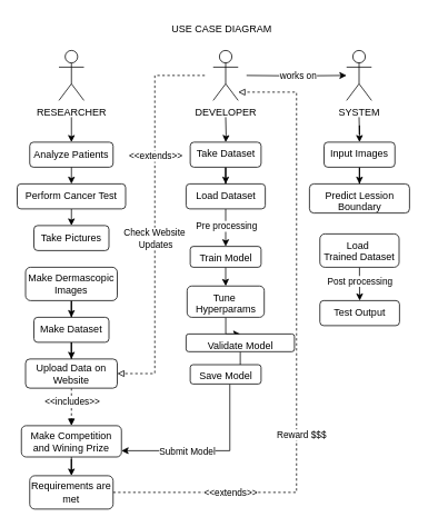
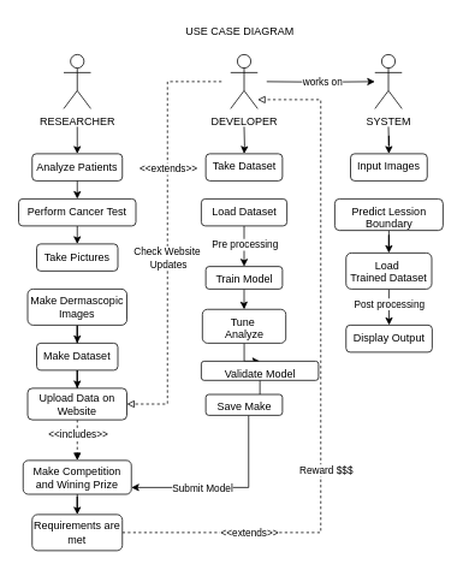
  <mxCell id="0" />
  <mxCell id="1" parent="0" />
  <mxCell id="2" value="" style="edgeStyle=orthogonalEdgeStyle;rounded=0;orthogonalLoop=1;jettySize=auto;html=1;entryX=0.5;entryY=0;entryDx=0;entryDy=0;" parent="1" target="18" edge="1"><mxGeometry relative="1" as="geometry"><mxPoint x="85" y="140" as="sourcePoint" /><mxPoint x="85" y="160" as="targetPoint" /></mxGeometry></mxCell>
  <mxCell id="3" value="RESEARCHER" style="shape=umlActor;verticalLabelPosition=bottom;verticalAlign=top;html=1;outlineConnect=0;" parent="1" vertex="1"><mxGeometry x="70" y="60" width="30" height="60" as="geometry" /></mxCell>
  <mxCell id="4" value="" style="edgeStyle=orthogonalEdgeStyle;rounded=0;orthogonalLoop=1;jettySize=auto;html=1;" parent="1" target="28" edge="1"><mxGeometry relative="1" as="geometry"><mxPoint x="270" y="140" as="sourcePoint" /></mxGeometry></mxCell>
  <mxCell id="5" value="" style="edgeStyle=orthogonalEdgeStyle;rounded=0;orthogonalLoop=1;jettySize=auto;html=1;entryX=1;entryY=0.5;entryDx=0;entryDy=0;dashed=1;endArrow=block;endFill=0;" parent="1" target="24" edge="1"><mxGeometry relative="1" as="geometry"><mxPoint x="245" y="90" as="sourcePoint" /><mxPoint x="185" y="440" as="targetPoint" /><Array as="points"><mxPoint x="185" y="90" /><mxPoint x="185" y="448" /></Array></mxGeometry></mxCell>
  <mxCell id="6" value="Check Website&amp;nbsp;&lt;div&gt;Updates&lt;/div&gt;" style="edgeLabel;html=1;align=center;verticalAlign=middle;resizable=0;points=[];" parent="5" vertex="1" connectable="0"><mxGeometry x="0.185" y="2" relative="1" as="geometry"><mxPoint x="-2" y="-19" as="offset" /></mxGeometry></mxCell>
  <mxCell id="7" value="&amp;lt;&amp;lt;extends&amp;gt;&amp;gt;" style="edgeLabel;html=1;align=center;verticalAlign=middle;resizable=0;points=[];" vertex="1" connectable="0" parent="5"><mxGeometry x="-0.325" y="1" relative="1" as="geometry"><mxPoint x="-1" as="offset" /></mxGeometry></mxCell>
  <mxCell id="8" value="" style="edgeStyle=orthogonalEdgeStyle;rounded=0;orthogonalLoop=1;jettySize=auto;html=1;" parent="1" target="12" edge="1"><mxGeometry relative="1" as="geometry"><mxPoint x="295" y="90" as="sourcePoint" /></mxGeometry></mxCell>
  <mxCell id="9" value="works on" style="edgeLabel;html=1;align=center;verticalAlign=middle;resizable=0;points=[];" parent="8" vertex="1" connectable="0"><mxGeometry x="-0.183" y="-1" relative="1" as="geometry"><mxPoint x="13" y="-1" as="offset" /></mxGeometry></mxCell>
  <mxCell id="10" value="DEVELOPER" style="shape=umlActor;verticalLabelPosition=bottom;verticalAlign=top;html=1;outlineConnect=0;" parent="1" vertex="1"><mxGeometry x="255" y="60" width="30" height="60" as="geometry" /></mxCell>
  <mxCell id="11" value="" style="edgeStyle=orthogonalEdgeStyle;rounded=0;orthogonalLoop=1;jettySize=auto;html=1;" parent="1" target="46" edge="1"><mxGeometry relative="1" as="geometry"><mxPoint x="430" y="140" as="sourcePoint" /></mxGeometry></mxCell>
  <mxCell id="12" value="SYSTEM" style="shape=umlActor;verticalLabelPosition=bottom;verticalAlign=top;html=1;outlineConnect=0;" parent="1" vertex="1"><mxGeometry x="415" y="60" width="30" height="60" as="geometry" /></mxCell>
  <mxCell id="13" value="Take Pictures" style="rounded=1;whiteSpace=wrap;html=1;" parent="1" vertex="1"><mxGeometry x="40" y="270" width="90" height="30" as="geometry" /></mxCell>
  <mxCell id="14" value="" style="edgeStyle=orthogonalEdgeStyle;rounded=0;orthogonalLoop=1;jettySize=auto;html=1;" parent="1" source="15" target="17" edge="1"><mxGeometry relative="1" as="geometry" /></mxCell>
  <mxCell id="15" value="Make Dermascopic Images" style="rounded=1;whiteSpace=wrap;html=1;" parent="1" vertex="1"><mxGeometry x="30" y="320" width="110" height="40" as="geometry" /></mxCell>
  <mxCell id="16" value="" style="edgeStyle=orthogonalEdgeStyle;rounded=0;orthogonalLoop=1;jettySize=auto;html=1;" parent="1" source="17" target="24" edge="1"><mxGeometry relative="1" as="geometry" /></mxCell>
  <mxCell id="17" value="Make Dataset" style="rounded=1;whiteSpace=wrap;html=1;" parent="1" vertex="1"><mxGeometry x="40" y="380" width="90" height="30" as="geometry" /></mxCell>
  <mxCell id="18" value="Analyze Patients" style="rounded=1;whiteSpace=wrap;html=1;" parent="1" vertex="1"><mxGeometry x="35" y="170" width="100" height="30" as="geometry" /></mxCell>
  <mxCell id="19" value="" style="edgeStyle=orthogonalEdgeStyle;rounded=0;orthogonalLoop=1;jettySize=auto;html=1;" parent="1" source="20" edge="1"><mxGeometry relative="1" as="geometry"><mxPoint x="85" y="270" as="targetPoint" /></mxGeometry></mxCell>
  <mxCell id="20" value="Perform Cancer Test" style="rounded=1;whiteSpace=wrap;html=1;" parent="1" vertex="1"><mxGeometry x="20" y="220" width="130" height="30" as="geometry" /></mxCell>
  <mxCell id="21" value="" style="endArrow=classic;html=1;rounded=0;exitX=0.5;exitY=1;exitDx=0;exitDy=0;entryX=0.5;entryY=0;entryDx=0;entryDy=0;" parent="1" source="18" target="20" edge="1"><mxGeometry width="50" height="50" relative="1" as="geometry"><mxPoint x="405" y="330" as="sourcePoint" /><mxPoint x="455" y="280" as="targetPoint" /></mxGeometry></mxCell>
  <mxCell id="22" value="" style="edgeStyle=orthogonalEdgeStyle;rounded=0;orthogonalLoop=1;jettySize=auto;html=1;endArrow=block;endFill=1;dashed=1;" parent="1" source="24" target="26" edge="1"><mxGeometry relative="1" as="geometry" /></mxCell>
  <mxCell id="23" value="&amp;lt;&amp;lt;includes&amp;gt;&amp;gt;" style="edgeLabel;html=1;align=center;verticalAlign=middle;resizable=0;points=[];" vertex="1" connectable="0" parent="22"><mxGeometry x="-0.156" y="3" relative="1" as="geometry"><mxPoint x="-3" y="-4" as="offset" /></mxGeometry></mxCell>
  <mxCell id="24" value="Upload Data on Website" style="whiteSpace=wrap;html=1;rounded=1;" parent="1" vertex="1"><mxGeometry x="30" y="430" width="110" height="35" as="geometry" /></mxCell>
  <mxCell id="25" value="" style="edgeStyle=orthogonalEdgeStyle;rounded=0;orthogonalLoop=1;jettySize=auto;html=1;" parent="1" source="26" target="52" edge="1"><mxGeometry relative="1" as="geometry" /></mxCell>
  <mxCell id="26" value="Make Competition and Wining Prize" style="whiteSpace=wrap;html=1;rounded=1;" parent="1" vertex="1"><mxGeometry x="25" y="510" width="120" height="37.5" as="geometry" /></mxCell>
- <mxCell id="27" value="" style="edgeStyle=orthogonalEdgeStyle;rounded=0;orthogonalLoop=1;jettySize=auto;html=1;" parent="1" source="28" target="31" edge="1"><mxGeometry relative="1" as="geometry" /></mxCell>
  <mxCell id="28" value="Take Dataset" style="rounded=1;whiteSpace=wrap;html=1;verticalAlign=top;" parent="1" vertex="1"><mxGeometry x="227.5" y="170" width="85" height="30" as="geometry" /></mxCell>
  <mxCell id="29" value="" style="edgeStyle=orthogonalEdgeStyle;rounded=0;orthogonalLoop=1;jettySize=auto;html=1;" parent="1" source="31" target="33" edge="1"><mxGeometry relative="1" as="geometry" /></mxCell>
  <mxCell id="30" value="Pre processing" style="edgeLabel;html=1;align=center;verticalAlign=middle;resizable=0;points=[];" parent="29" vertex="1" connectable="0"><mxGeometry x="-0.022" y="3" relative="1" as="geometry"><mxPoint x="-3" y="-2" as="offset" /></mxGeometry></mxCell>
  <mxCell id="31" value="Load Dataset" style="whiteSpace=wrap;html=1;verticalAlign=top;rounded=1;" parent="1" vertex="1"><mxGeometry x="222.5" y="220" width="95" height="30" as="geometry" /></mxCell>
  <mxCell id="32" value="" style="edgeStyle=orthogonalEdgeStyle;rounded=0;orthogonalLoop=1;jettySize=auto;html=1;" parent="1" source="33" target="35" edge="1"><mxGeometry relative="1" as="geometry" /></mxCell>
  <mxCell id="33" value="Train Model" style="whiteSpace=wrap;html=1;verticalAlign=top;rounded=1;" parent="1" vertex="1"><mxGeometry x="227.5" y="295" width="85" height="25" as="geometry" /></mxCell>
  <mxCell id="34" value="" style="edgeStyle=orthogonalEdgeStyle;rounded=0;orthogonalLoop=1;jettySize=auto;html=1;" parent="1" source="35" target="37" edge="1"><mxGeometry relative="1" as="geometry" /></mxCell>
- <mxCell id="35" value="Tune&amp;nbsp;&lt;div&gt;Hyperparams&lt;/div&gt;" style="whiteSpace=wrap;html=1;verticalAlign=top;rounded=1;" parent="1" vertex="1"><mxGeometry x="223.75" y="342.5" width="92.5" height="37.5" as="geometry" /></mxCell>
+ <mxCell id="35" value="Tune&amp;nbsp;&lt;div&gt;Analyze&lt;/div&gt;" style="whiteSpace=wrap;html=1;verticalAlign=top;rounded=1;" parent="1" vertex="1"><mxGeometry x="223.75" y="342.5" width="92.5" height="37.5" as="geometry" /></mxCell>
  <mxCell id="36" value="" style="edgeStyle=orthogonalEdgeStyle;rounded=0;orthogonalLoop=1;jettySize=auto;html=1;" parent="1" source="37" target="40" edge="1"><mxGeometry relative="1" as="geometry" /></mxCell>
  <mxCell id="37" value="Validate&amp;nbsp;Model" style="whiteSpace=wrap;html=1;verticalAlign=top;rounded=1;" parent="1" vertex="1"><mxGeometry x="222.5" y="400" width="130" height="21.25" as="geometry" /></mxCell>
  <mxCell id="38" value="" style="edgeStyle=orthogonalEdgeStyle;rounded=0;orthogonalLoop=1;jettySize=auto;html=1;" parent="1" source="40" edge="1"><mxGeometry relative="1" as="geometry"><mxPoint x="145" y="540" as="targetPoint" /><Array as="points"><mxPoint x="275" y="540" /></Array></mxGeometry></mxCell>
  <mxCell id="39" value="Submit Model" style="edgeLabel;html=1;align=center;verticalAlign=middle;resizable=0;points=[];" parent="38" vertex="1" connectable="0"><mxGeometry x="-0.026" relative="1" as="geometry"><mxPoint x="-30" as="offset" /></mxGeometry></mxCell>
- <mxCell id="40" value="Save Model" style="whiteSpace=wrap;html=1;verticalAlign=top;rounded=1;" parent="1" vertex="1"><mxGeometry x="227.5" y="436.87" width="85" height="23.13" as="geometry" /></mxCell>
+ <mxCell id="40" value="Save Make" style="whiteSpace=wrap;html=1;verticalAlign=top;rounded=1;" parent="1" vertex="1"><mxGeometry x="227.5" y="436.87" width="85" height="23.13" as="geometry" /></mxCell>
  <mxCell id="41" value="" style="edgeStyle=orthogonalEdgeStyle;rounded=0;orthogonalLoop=1;jettySize=auto;html=1;" parent="1" source="43" target="44" edge="1"><mxGeometry relative="1" as="geometry" /></mxCell>
  <mxCell id="42" value="Post processing" style="edgeLabel;html=1;align=center;verticalAlign=middle;resizable=0;points=[];" parent="41" vertex="1" connectable="0"><mxGeometry x="-0.165" y="-4" relative="1" as="geometry"><mxPoint x="4" y="-1" as="offset" /></mxGeometry></mxCell>
  <mxCell id="43" value="Load&amp;nbsp;&lt;div&gt;Trained&amp;nbsp;&lt;span style=&quot;background-color: transparent; color: light-dark(rgb(0, 0, 0), rgb(255, 255, 255));&quot;&gt;Dataset&lt;/span&gt;&lt;/div&gt;" style="rounded=1;whiteSpace=wrap;html=1;verticalAlign=top;" parent="1" vertex="1"><mxGeometry x="383" y="280" width="95" height="40" as="geometry" /></mxCell>
- <mxCell id="44" value="Test&amp;nbsp;Output" style="whiteSpace=wrap;html=1;verticalAlign=top;rounded=1;" parent="1" vertex="1"><mxGeometry x="383" y="360" width="95.5" height="30" as="geometry" /></mxCell>
- <mxCell id="45" value="" style="edgeStyle=orthogonalEdgeStyle;rounded=0;orthogonalLoop=1;jettySize=auto;html=1;" parent="1" source="46" target="48" edge="1"><mxGeometry relative="1" as="geometry" /></mxCell>
+ <mxCell id="44" value="Display&amp;nbsp;Output" style="whiteSpace=wrap;html=1;verticalAlign=top;rounded=1;" parent="1" vertex="1"><mxGeometry x="383" y="360" width="95.5" height="30" as="geometry" /></mxCell>
  <mxCell id="46" value="Input Images" style="rounded=1;whiteSpace=wrap;html=1;verticalAlign=top;" parent="1" vertex="1"><mxGeometry x="388" y="170" width="85" height="30" as="geometry" /></mxCell>
+ <mxCell id="47" value="" style="edgeStyle=orthogonalEdgeStyle;rounded=0;orthogonalLoop=1;jettySize=auto;html=1;entryX=0.5;entryY=0;entryDx=0;entryDy=0;" parent="1" source="48" target="43" edge="1"><mxGeometry relative="1" as="geometry"><mxPoint x="430.5" y="322.5" as="targetPoint" /></mxGeometry></mxCell>
  <mxCell id="48" value="Predict Lession Boundary" style="rounded=1;whiteSpace=wrap;html=1;verticalAlign=top;" parent="1" vertex="1"><mxGeometry x="370.5" y="220" width="120" height="35" as="geometry" /></mxCell>
  <mxCell id="49" value="" style="edgeStyle=orthogonalEdgeStyle;rounded=0;orthogonalLoop=1;jettySize=auto;html=1;endArrow=block;endFill=0;dashed=1;" parent="1" source="52" target="10" edge="1"><mxGeometry relative="1" as="geometry"><mxPoint x="205" y="560" as="targetPoint" /><Array as="points"><mxPoint x="355" y="590" /><mxPoint x="355" y="110" /></Array></mxGeometry></mxCell>
  <mxCell id="50" value="Reward $$$" style="edgeLabel;html=1;align=center;verticalAlign=middle;resizable=0;points=[];" parent="49" vertex="1" connectable="0"><mxGeometry x="-0.651" y="1" relative="1" as="geometry"><mxPoint x="91" y="-69" as="offset" /></mxGeometry></mxCell>
  <mxCell id="51" value="&amp;lt;&amp;lt;extends&amp;gt;&amp;gt;" style="edgeLabel;html=1;align=center;verticalAlign=middle;resizable=0;points=[];" vertex="1" connectable="0" parent="49"><mxGeometry x="-0.571" y="-2" relative="1" as="geometry"><mxPoint x="-25" y="-2" as="offset" /></mxGeometry></mxCell>
  <mxCell id="52" value="Requirements are met" style="whiteSpace=wrap;html=1;rounded=1;" parent="1" vertex="1"><mxGeometry x="35" y="570" width="100" height="40" as="geometry" /></mxCell>
  <mxCell id="53" value="USE CASE DIAGRAM" style="text;html=1;align=center;verticalAlign=middle;resizable=0;points=[];autosize=1;strokeColor=none;fillColor=none;" parent="1" vertex="1"><mxGeometry x="195" y="20" width="140" height="30" as="geometry" /></mxCell>
